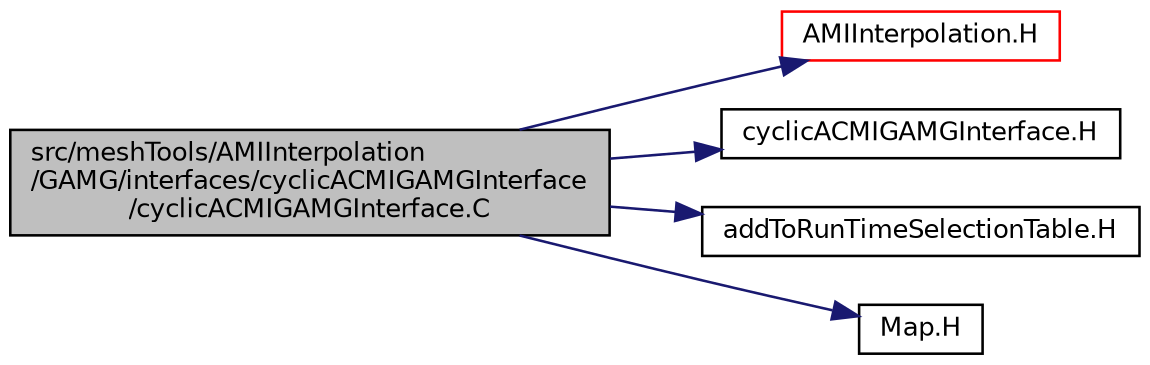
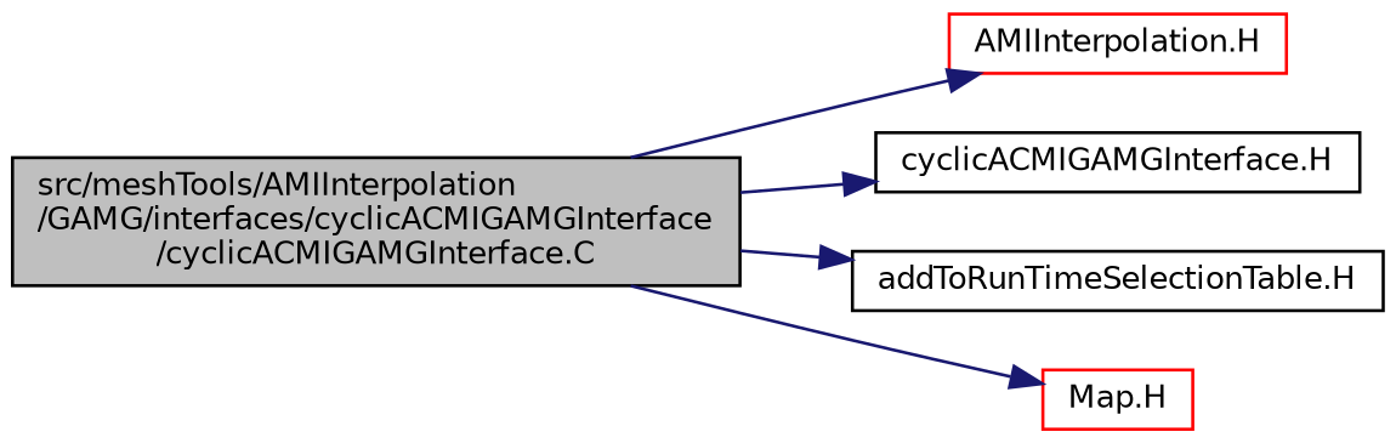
  digraph {
    rankdir=LR
    node [color=black fontname=Helvetica fontsize=10 shape=record]
    edge [color=midnightblue fontname=Helvetica fontsize=10 labelfontname=Helvetica labelfontsize=10 style=solid]
    n1 [fillcolor=grey75 fontcolor=black height=0.2 label="src/meshTools/AMIInterpolation\l/GAMG/interfaces/cyclicACMIGAMGInterface\l/cyclicACMIGAMGInterface.C" style=filled width=0.4]
    n2 [color=red height=0.2 label="AMIInterpolation.H" width=0.4]
    n3 [height=0.2 label="cyclicACMIGAMGInterface.H" width=0.4]
    n4 [height=0.2 label="addToRunTimeSelectionTable.H" width=0.4]
-   n5 [height=0.2 label="Map.H" width=0.4]
+   n5 [color=red height=0.2 label="Map.H" width=0.4]
    n1 -> n2
    n1 -> n3
    n1 -> n4
    n1 -> n5
  }
